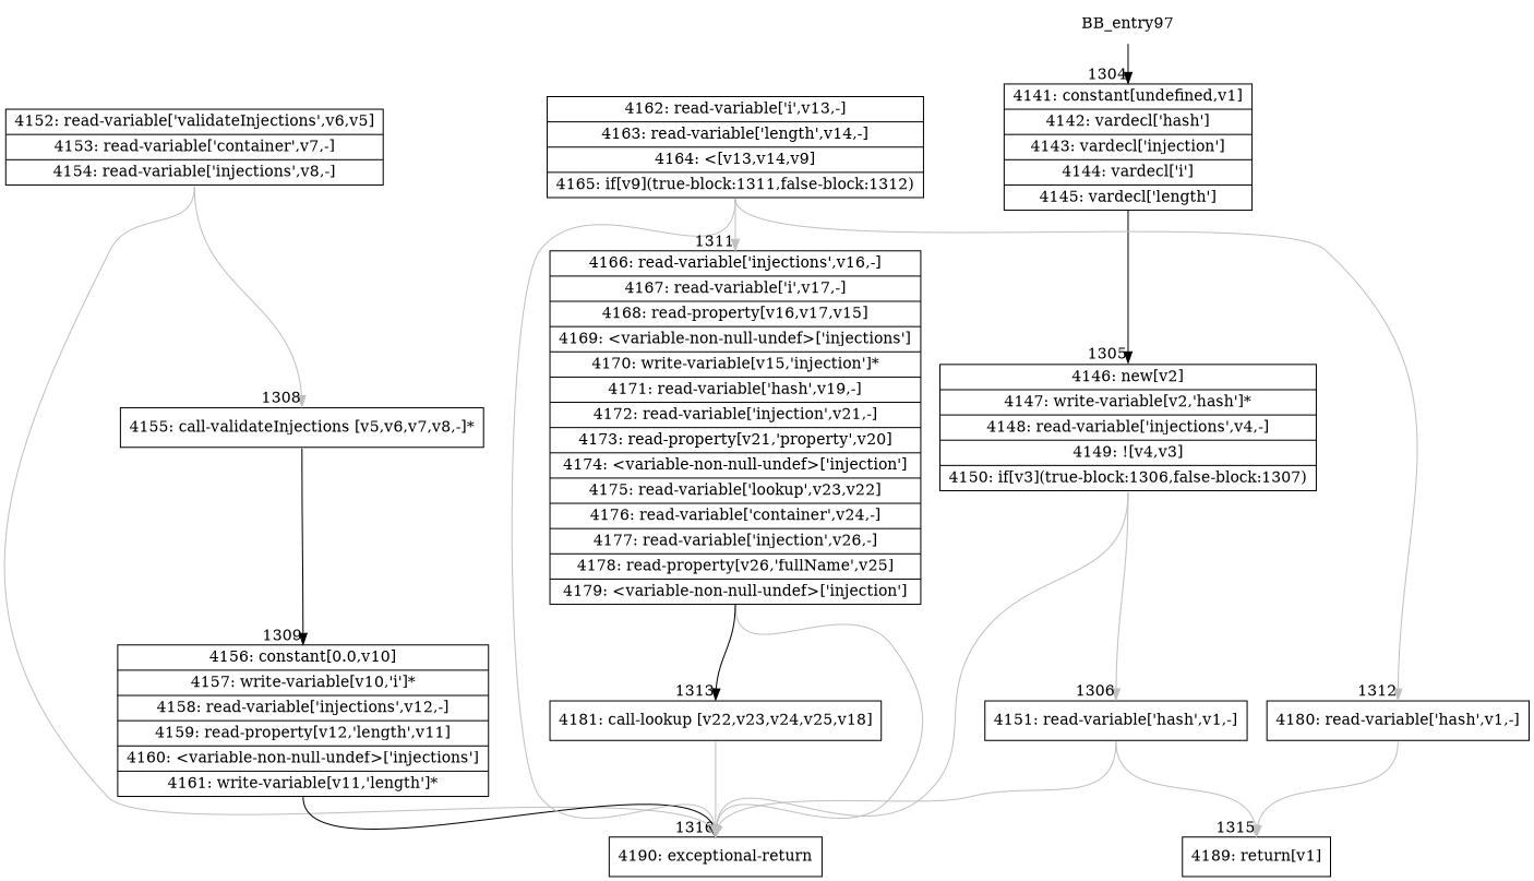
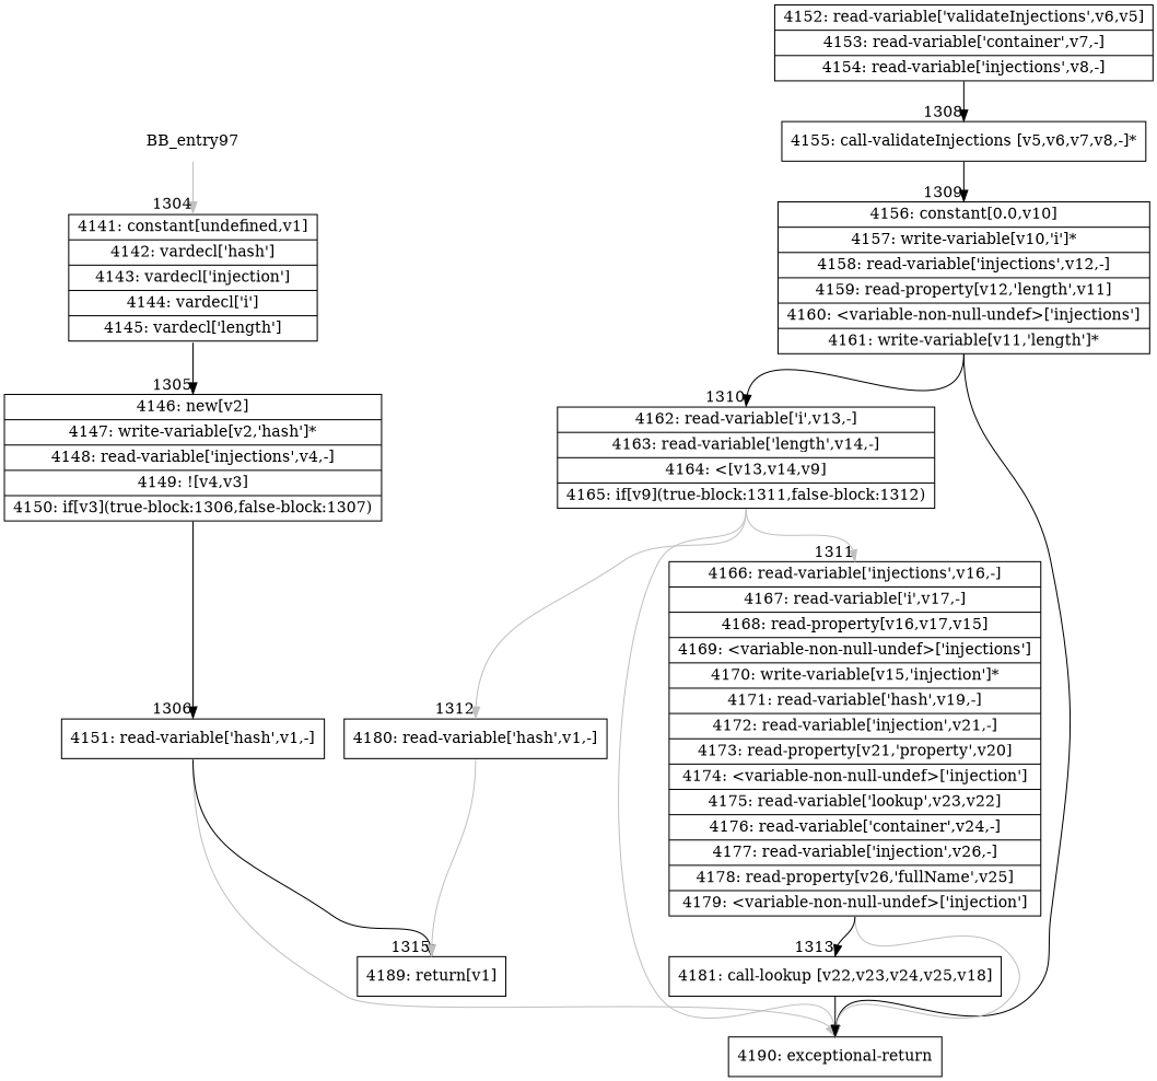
  digraph {
    rankdir=TD
    node [shape=record]
    edge [headport=n tailport=s color=gray]
    n1 [label=BB_entry97 shape=none]
    n2 [label="{4141: constant[undefined,v1]|4142: vardecl['hash']|4143: vardecl['injection']|4144: vardecl['i']|4145: vardecl['length']}"]
    n3 [label="{4146: new[v2]|4147: write-variable[v2,'hash']*|4148: read-variable['injections',v4,-]|4149: ![v4,v3]|4150: if[v3](true-block:1306,false-block:1307)}"]
    n4 [label="{4151: read-variable['hash',v1,-]}"]
    n5 [label="{4190: exceptional-return}"]
    n6 [label="{4189: return[v1]}"]
    n7 [label="{4152: read-variable['validateInjections',v6,v5]|4153: read-variable['container',v7,-]|4154: read-variable['injections',v8,-]}"]
    n8 [label="{4155: call-validateInjections [v5,v6,v7,v8,-]*}"]
    n9 [label="{4156: constant[0.0,v10]|4157: write-variable[v10,'i']*|4158: read-variable['injections',v12,-]|4159: read-property[v12,'length',v11]|4160: \<variable-non-null-undef\>['injections']|4161: write-variable[v11,'length']*}"]
    n10 [label="{4162: read-variable['i',v13,-]|4163: read-variable['length',v14,-]|4164: \<[v13,v14,v9]|4165: if[v9](true-block:1311,false-block:1312)}"]
    n11 [label="{4166: read-variable['injections',v16,-]|4167: read-variable['i',v17,-]|4168: read-property[v16,v17,v15]|4169: \<variable-non-null-undef\>['injections']|4170: write-variable[v15,'injection']*|4171: read-variable['hash',v19,-]|4172: read-variable['injection',v21,-]|4173: read-property[v21,'property',v20]|4174: \<variable-non-null-undef\>['injection']|4175: read-variable['lookup',v23,v22]|4176: read-variable['container',v24,-]|4177: read-variable['injection',v26,-]|4178: read-property[v26,'fullName',v25]|4179: \<variable-non-null-undef\>['injection']}"]
    n12 [label="{4180: read-variable['hash',v1,-]}"]
    n13 [label="{4181: call-lookup [v22,v23,v24,v25,v18]}"]
-   n1 -> n2 [headlabel="    1304" color=""]
+   n1 -> n2 [headlabel="    1304"]
    n2 -> n3 [headlabel="      1305" color=""]
-   n3 -> n4 [headlabel="      1306"]
-   n3 -> n5 [headlabel="      1316"]
+   n3 -> n4 [headlabel="      1306" color=""]
    n4 -> n5
-   n4 -> n6 [headlabel="      1315"]
-   n7 -> n5
-   n7 -> n8 [headlabel="      1308"]
+   n4 -> n6 [headlabel="      1315" color=""]
+   n7 -> n8 [headlabel="      1308" color=""]
    n8 -> n9 [headlabel="      1309" color=""]
    n9 -> n5 [color=black]
+   n9 -> n10 [headlabel="      1310" color=""]
    n10 -> n5
    n10 -> n11 [headlabel="      1311"]
    n10 -> n12 [headlabel="      1312"]
    n11 -> n5
    n11 -> n13 [headlabel="      1313" color=""]
    n12 -> n6
-   n13 -> n5
+   n13 -> n5 [color=black]
  }
